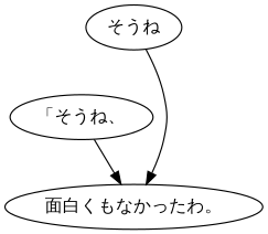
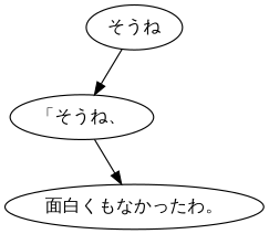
  digraph {
    n1 [label="「そうね、"]
    n2 [label="面白くもなかったわ。"]
    n3 [label="そうね"]
    n1 -> n2
-   n3 -> n2
+   n3 -> n1
  }
